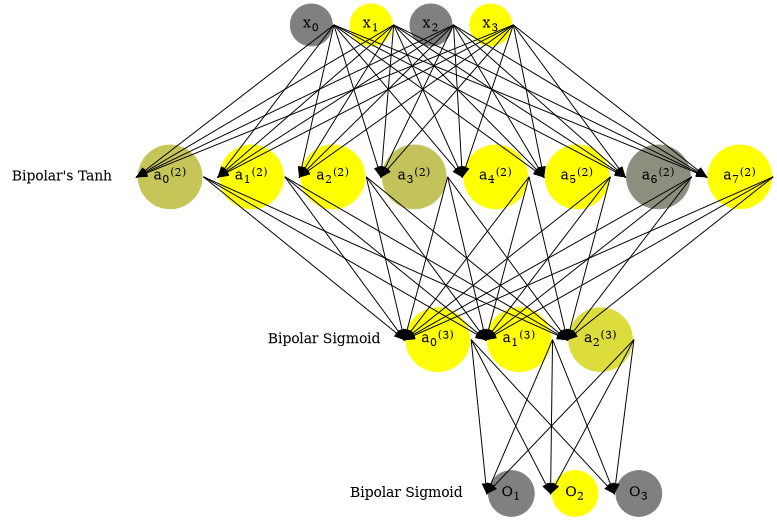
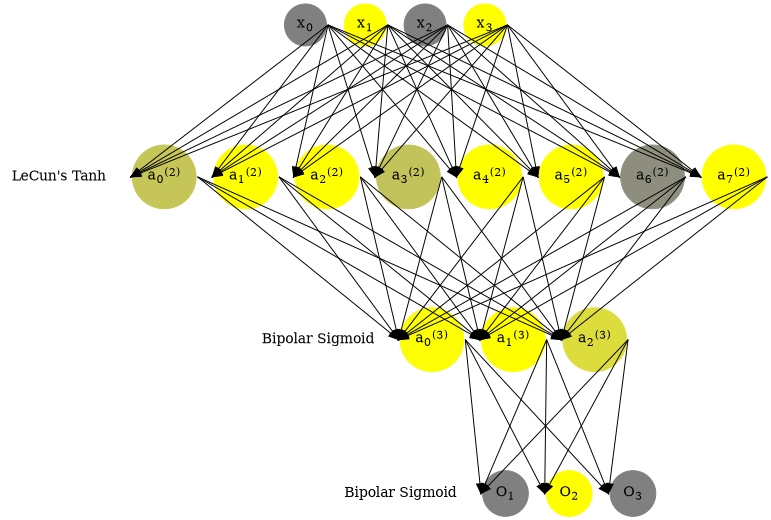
  digraph {
    rankdir=TB
    ranksep=1.4
    splines=false
    fontname="DejaVu Serif"
    node [color="0.1667, 0.0, 0.5" fillcolor="0.1667, 0.0, 0.5" shape=circle style=filled fontname="DejaVu Serif"]
    edge [headport=w style=solid tailport=e fontname="DejaVu Serif"]
    n1 [label=<x<sub>0</sub>>]
    n2 [color="0.1667, 1.0, 1.0" fillcolor="0.1667, 1.0, 1.0" label=<x<sub>1</sub>>]
    n3 [label=<x<sub>2</sub>>]
    n4 [color="0.1667, 1.0, 1.0" fillcolor="0.1667, 1.0, 1.0" label=<x<sub>3</sub>>]
    n5 [color="0.1667, 0.553815, 0.776908" fillcolor="0.1667, 0.553815, 0.776908" label=<a<sub>0</sub><sup>(2)</sup>>]
    n6 [color="0.1667, 1.316057, 1.158029" fillcolor="0.1667, 1.316057, 1.158029" label=<a<sub>1</sub><sup>(2)</sup>>]
    n7 [color="0.1667, 1.694119, 1.347059" fillcolor="0.1667, 1.694119, 1.347059" label=<a<sub>2</sub><sup>(2)</sup>>]
    n8 [color="0.1667, 0.526429, 0.763215" fillcolor="0.1667, 0.526429, 0.763215" label=<a<sub>3</sub><sup>(2)</sup>>]
    n9 [color="0.1667, 1.417610, 1.208805" fillcolor="0.1667, 1.417610, 1.208805" label=<a<sub>4</sub><sup>(2)</sup>>]
    n10 [color="0.1667, 1.609834, 1.304917" fillcolor="0.1667, 1.609834, 1.304917" label=<a<sub>5</sub><sup>(2)</sup>>]
    n11 [color="0.1667, 0.114910, 0.557455" fillcolor="0.1667, 0.114910, 0.557455" label=<a<sub>6</sub><sup>(2)</sup>>]
    n12 [color="0.1667, 1.266712, 1.133356" fillcolor="0.1667, 1.266712, 1.133356" label=<a<sub>7</sub><sup>(2)</sup>>]
    n13 [color="0.1667, 0.977865, 0.988932" fillcolor="0.1667, 0.977865, 0.988932" label=<a<sub>0</sub><sup>(3)</sup>>]
    n14 [color="0.1667, 0.997434, 0.998717" fillcolor="0.1667, 0.997434, 0.998717" label=<a<sub>1</sub><sup>(3)</sup>>]
    n15 [color="0.1667, 0.721618, 0.860809" fillcolor="0.1667, 0.721618, 0.860809" label=<a<sub>2</sub><sup>(3)</sup>>]
    n16 [label=<O<sub>1</sub>>]
    n17 [color="0.1667, 1.0, 1.0" fillcolor="0.1667, 1.0, 1.0" label=<O<sub>2</sub>>]
    n18 [label=<O<sub>3</sub>>]
-   n19 [label="Bipolar's Tanh" shape=plaintext color="" fillcolor="" style=""]
+   n19 [label="LeCun's Tanh" shape=plaintext color="" fillcolor="" style=""]
    n20 [label="Bipolar Sigmoid" shape=plaintext color="" fillcolor="" style=""]
    n21 [label="Bipolar Sigmoid" shape=plaintext color="" fillcolor="" style=""]
    subgraph sub_1 {
      n1
    }
    subgraph sub_2 {
      n2
    }
    subgraph sub_3 {
      n3
    }
    subgraph sub_4 {
      n4
    }
    subgraph sub_5 {
      n5
    }
    subgraph sub_6 {
      n6
    }
    subgraph sub_7 {
      n7
    }
    subgraph sub_8 {
      n8
    }
    subgraph sub_9 {
      n9
    }
    subgraph sub_10 {
      n10
    }
    subgraph sub_11 {
      n11
    }
    subgraph sub_12 {
      n12
    }
    subgraph sub_13 {
      n13
    }
    subgraph sub_14 {
      n14
    }
    subgraph sub_15 {
      n15
    }
    subgraph sub_16 {
      n16
    }
    subgraph sub_17 {
      n17
    }
    subgraph sub_18 {
      n18
    }
    subgraph sub_19 {
      rank=same
      n1
      n2
      n3
      n4
    }
    subgraph sub_20 {
      rank=same
      n5
      n6
      n7
      n8
      n9
      n10
      n11
      n12
    }
    subgraph sub_21 {
      rank=same
      n13
      n14
      n15
    }
    subgraph sub_22 {
      rank=same
      n16
      n17
      n18
    }
    subgraph sub_23 {
      rank=same
      n5
      n19
    }
    subgraph sub_24 {
      rank=same
      n13
      n20
    }
    subgraph sub_25 {
      rank=same
      n16
      n21
    }
    n1 -> n2 [style=invis]
    n1 -> n5
    n1 -> n6
    n1 -> n7
    n1 -> n8
    n1 -> n9
    n1 -> n10
    n1 -> n11
    n1 -> n12
    n2 -> n3 [style=invis]
    n2 -> n5
    n2 -> n6
    n2 -> n7
    n2 -> n8
    n2 -> n9
    n2 -> n10
    n2 -> n11
    n2 -> n12
    n3 -> n4 [style=invis]
    n3 -> n5
    n3 -> n6
    n3 -> n7
    n3 -> n8
    n3 -> n9
    n3 -> n10
    n3 -> n11
    n3 -> n12
    n4 -> n5
    n4 -> n6
    n4 -> n7
    n4 -> n8
    n4 -> n9
    n4 -> n10
    n4 -> n11
    n4 -> n12
    n5 -> n6 [style=invis]
    n5 -> n13
    n5 -> n14
    n5 -> n15
    n6 -> n7 [style=invis]
    n6 -> n13
    n6 -> n14
    n6 -> n15
    n7 -> n8 [style=invis]
    n7 -> n13
    n7 -> n14
    n7 -> n15
    n8 -> n9 [style=invis]
    n8 -> n13
    n8 -> n14
    n8 -> n15
    n9 -> n10 [style=invis]
    n9 -> n13
    n9 -> n14
    n9 -> n15
    n10 -> n11 [style=invis]
    n10 -> n13
    n10 -> n14
    n10 -> n15
    n11 -> n12 [style=invis]
    n11 -> n13
    n11 -> n14
    n11 -> n15
    n12 -> n13
    n12 -> n14
    n12 -> n15
    n13 -> n14 [style=invis]
    n13 -> n16
    n13 -> n17
    n13 -> n18
    n14 -> n15 [style=invis]
    n14 -> n16
    n14 -> n17
    n14 -> n18
    n15 -> n16
    n15 -> n17
    n15 -> n18
    n16 -> n17 [style=invis]
    n17 -> n18 [style=invis]
    n19 -> n5 [style=invis]
    n20 -> n13 [style=invis]
    n21 -> n16 [style=invis]
  }
